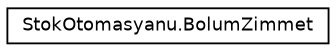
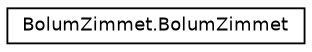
  digraph {
    rankdir=LR
-   n1 [color=black fillcolor=white fontname=Helvetica fontsize=10 height=0.2 label="StokOtomasyanu.BolumZimmet" shape=record style=filled width=0.4]
+   n1 [color=black fillcolor=white fontname=Helvetica fontsize=10 height=0.2 label="BolumZimmet.BolumZimmet" shape=record style=filled width=0.4]
  }
